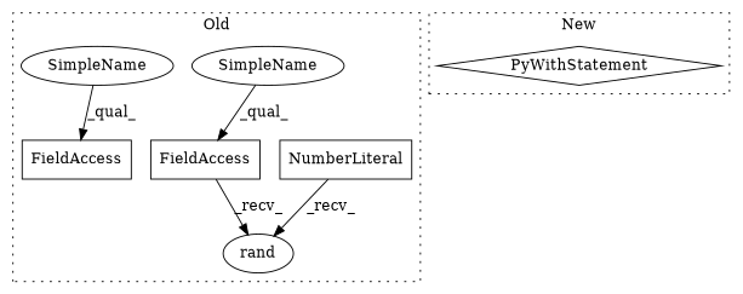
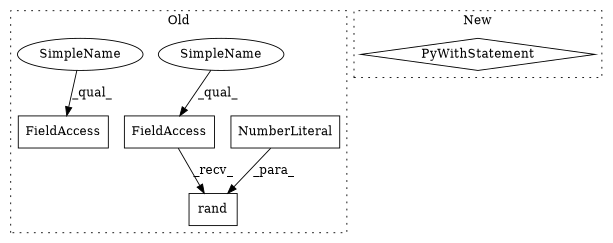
  digraph {
    node [a=22 l=12 s=5333 shape=box]
-   n1 [a=32 l="5,1" label=rand s="5346,5356" shape=ellipse]
+   n1 [a=32 l="5,1" label=rand s="5346,5356"]
    n2 [label=FieldAccess]
    n3 [label=FieldAccess s=5492]
    n4 [a=34 l=1 label=NumberLiteral s=5351]
    n5 [a=42 l=5 label=SimpleName shape=ellipse]
    n6 [a=42 l=5 label=SimpleName s=5492 shape=ellipse]
    n7 [a=104 l="10,2" label=PyWithStatement s="7074,7141" shape=diamond]
    subgraph cluster_1 {
      label=Old
      style=dotted
      n1
      n2
      n3
      n4
      n5
      n6
    }
    subgraph cluster_2 {
      label=New
      style=dotted
      n7
    }
    n2 -> n1 [label=_recv_]
-   n4 -> n1 [label=_recv_]
+   n4 -> n1 [label=_para_]
    n5 -> n2 [label=_qual_]
    n6 -> n3 [label=_qual_]
  }
